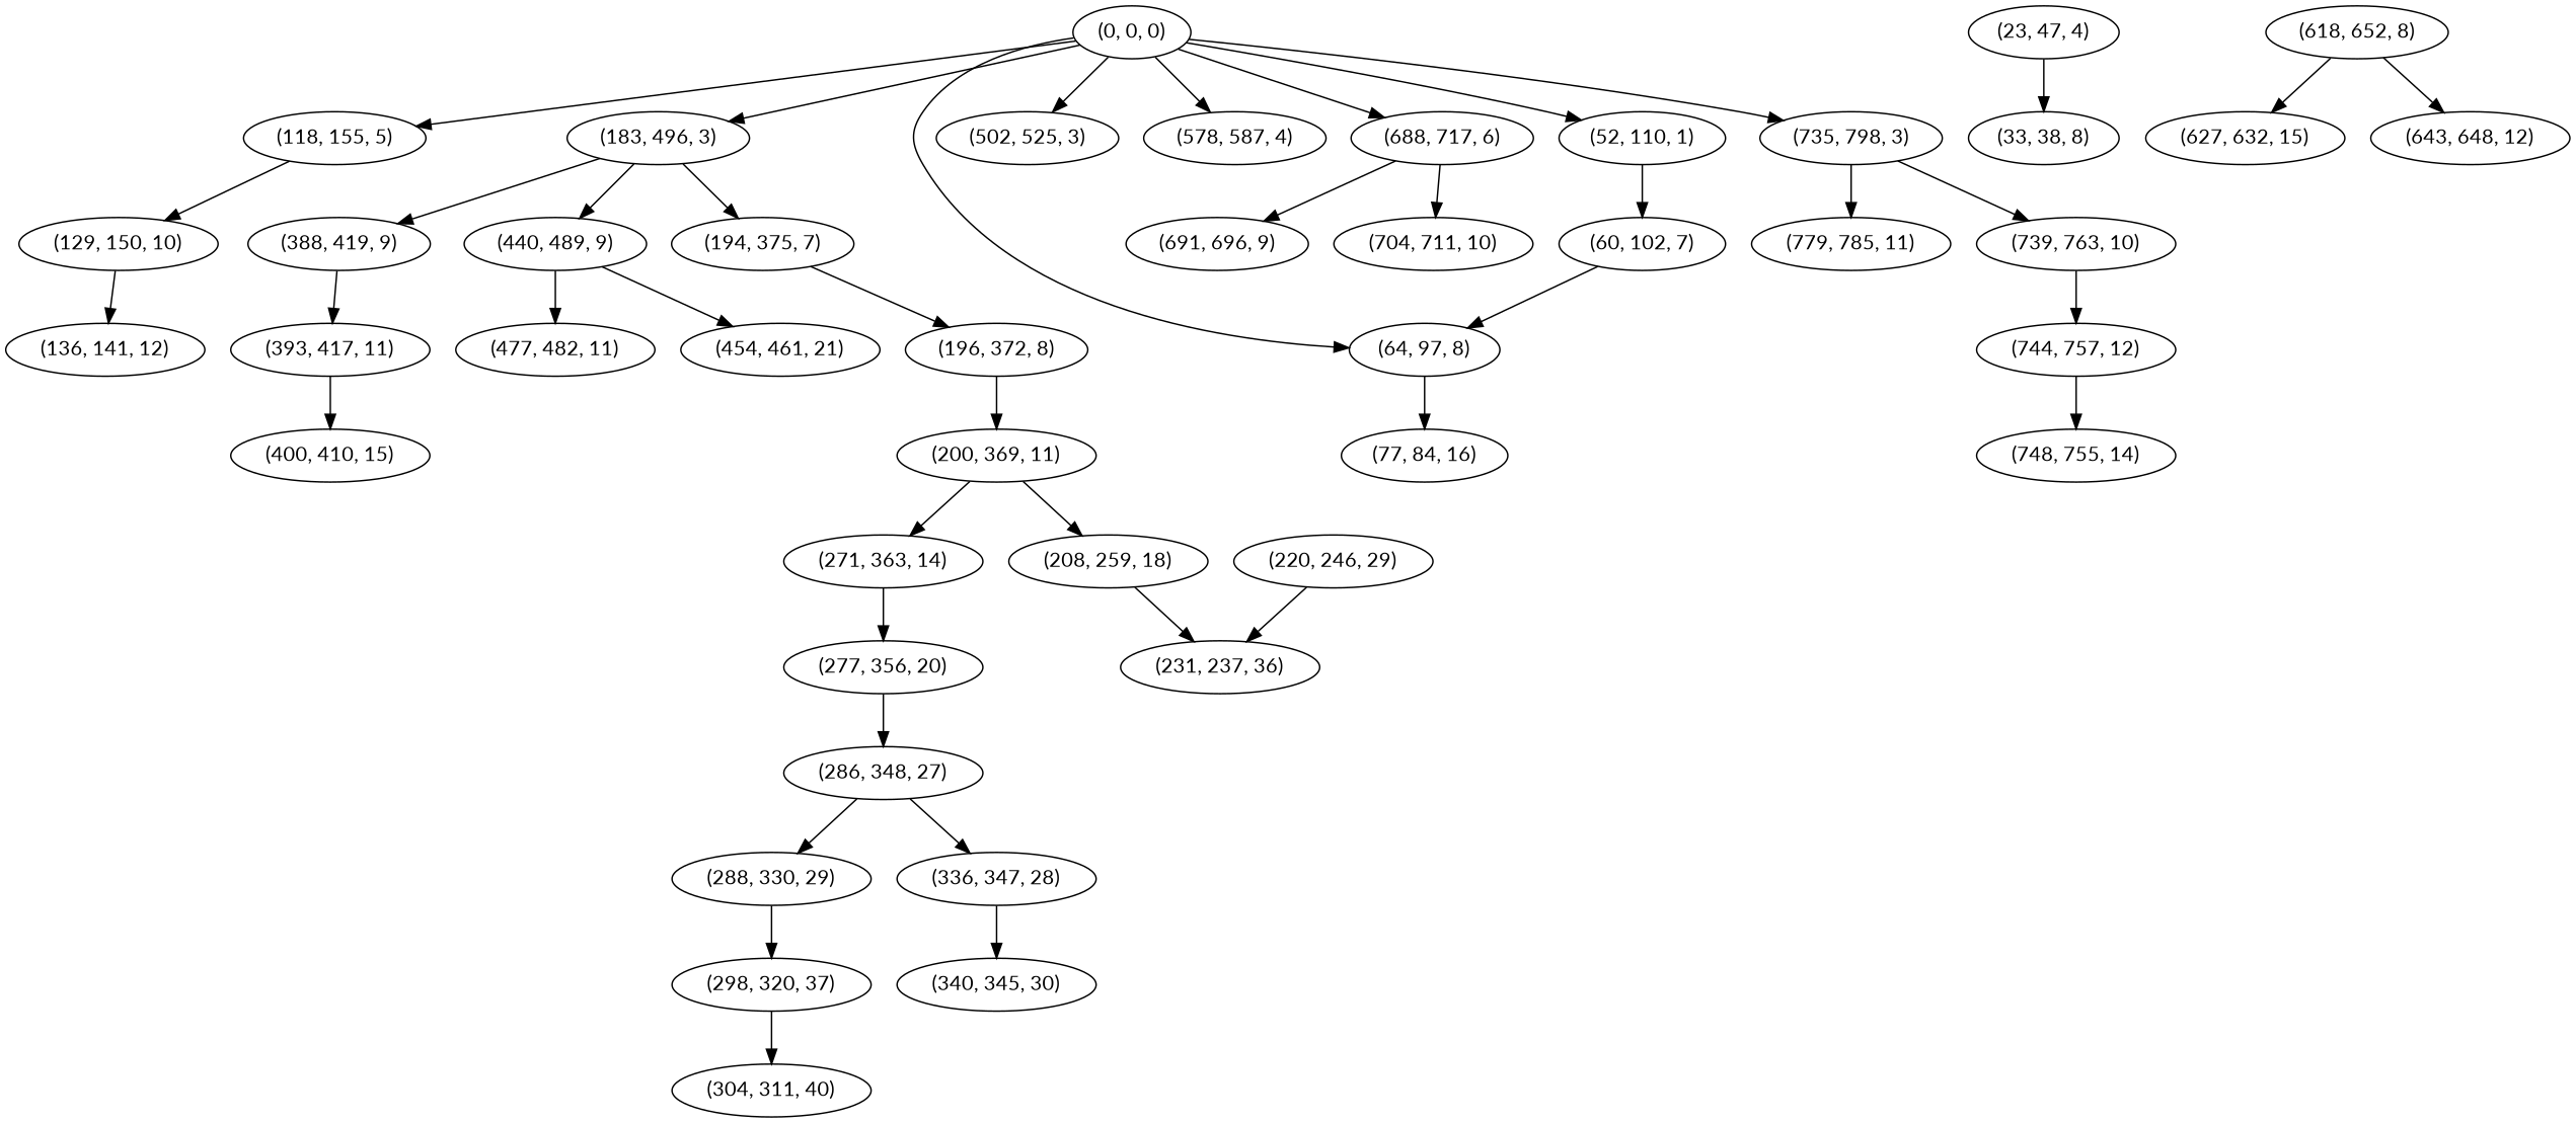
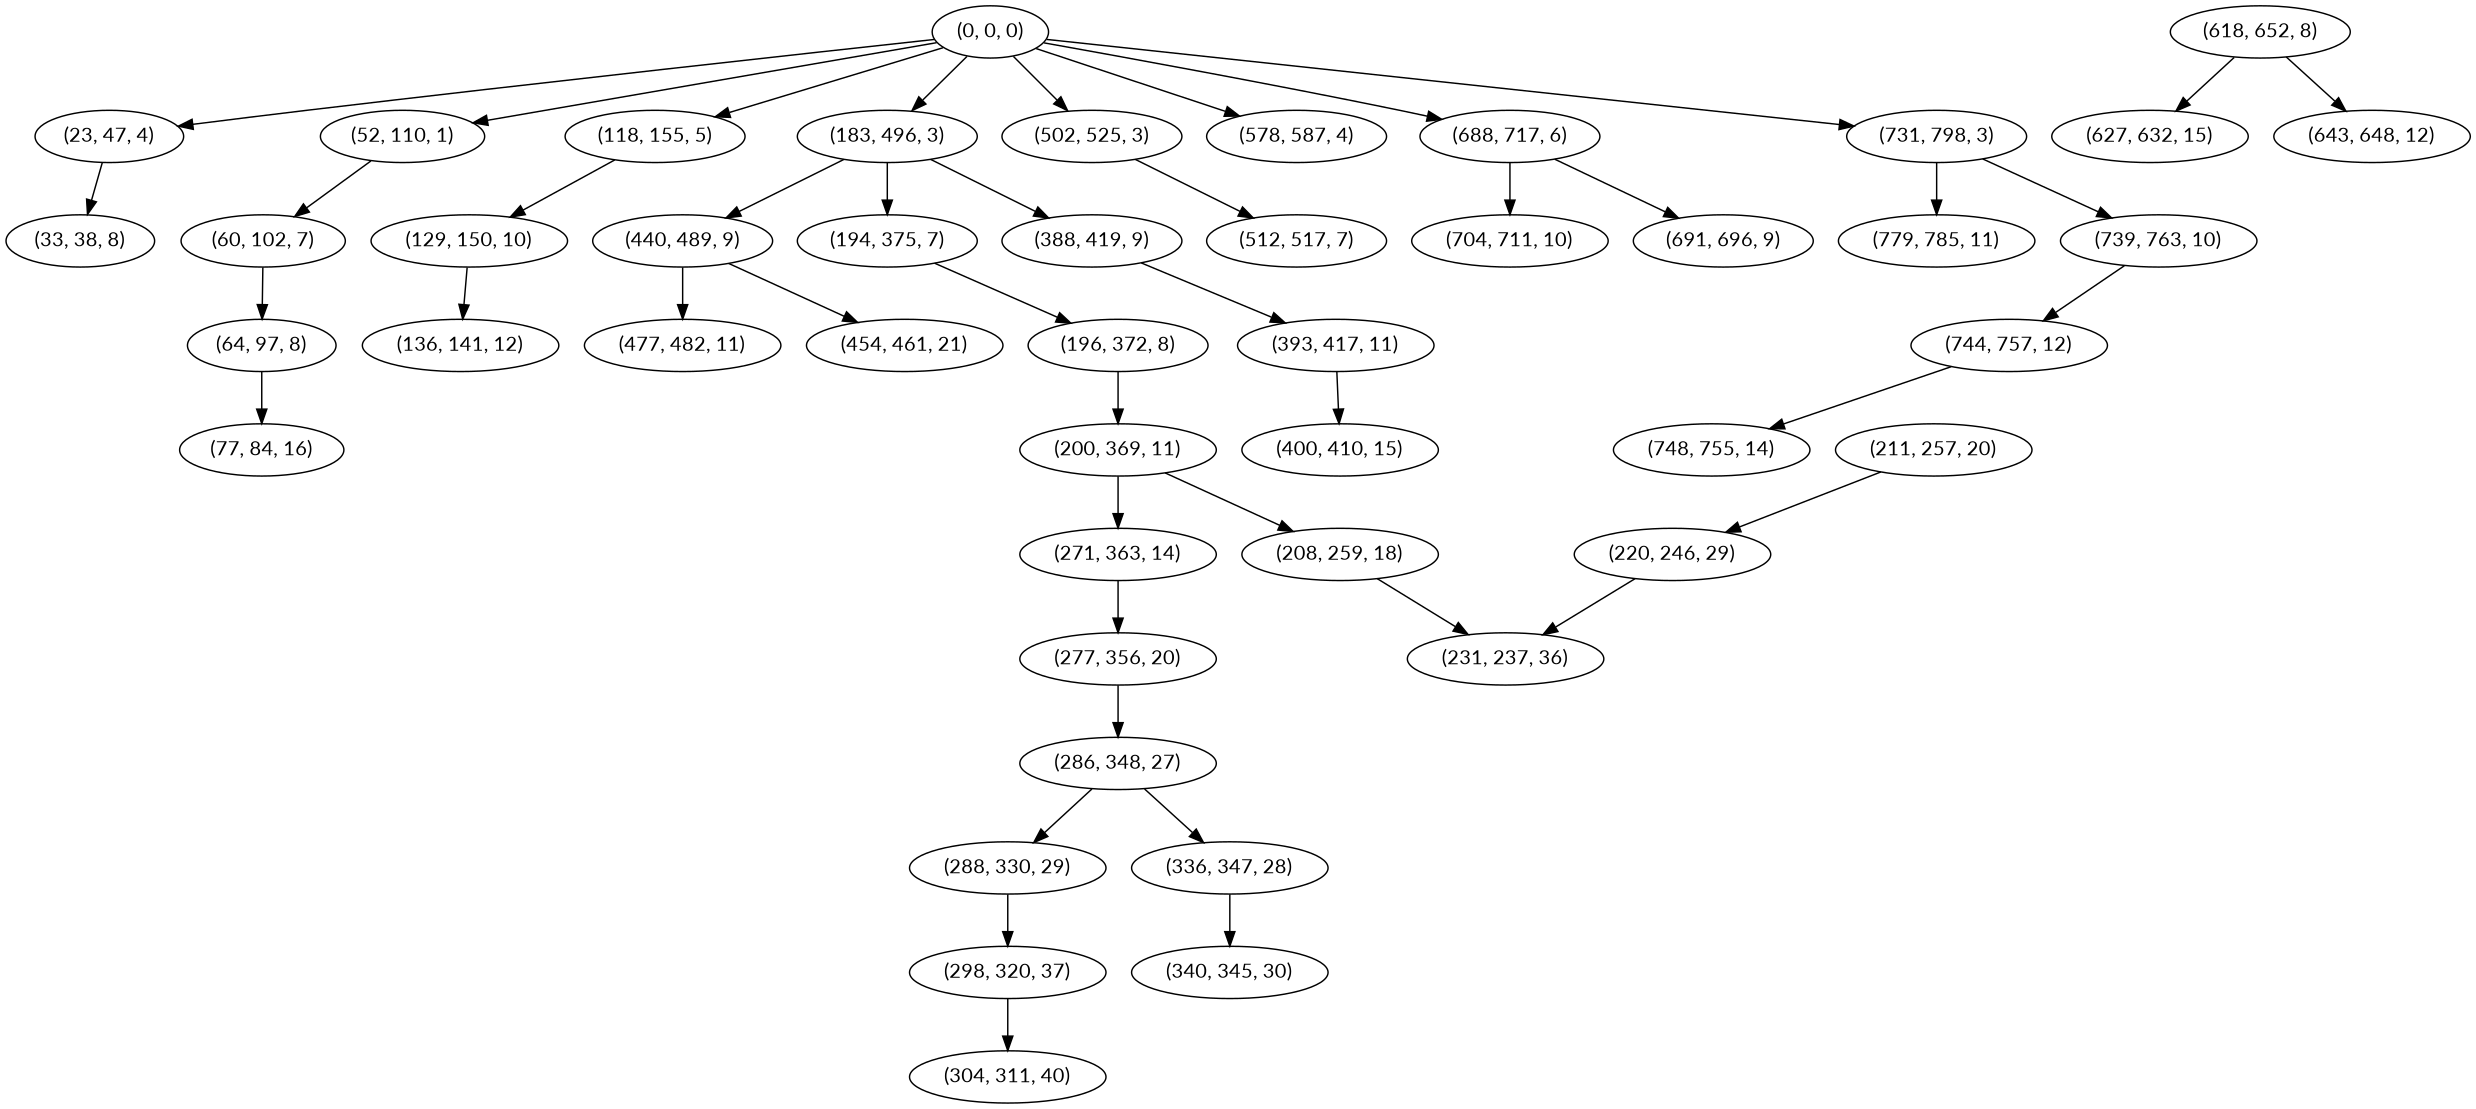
  digraph {
    fontname=Lato
    node [fontname=Lato]
    edge [fontname=Lato]
    "(0, 0, 0)"
    "(23, 47, 4)"
    "(52, 110, 1)"
    "(118, 155, 5)"
    "(183, 496, 3)"
    "(502, 525, 3)"
    "(578, 587, 4)"
    "(688, 717, 6)"
-   "(731, 798, 3)" [label="(735, 798, 3)"]
+   "(731, 798, 3)"
    "(33, 38, 8)"
    "(60, 102, 7)"
    "(129, 150, 10)"
    "(194, 375, 7)"
    "(388, 419, 9)"
    "(440, 489, 9)"
+   "(512, 517, 7)"
    "(691, 696, 9)"
    "(704, 711, 10)"
    "(739, 763, 10)"
    "(779, 785, 11)"
    "(64, 97, 8)"
    "(77, 84, 16)"
    "(136, 141, 12)"
    "(196, 372, 8)"
    "(393, 417, 11)"
    "(454, 461, 21)"
    "(477, 482, 11)"
    "(200, 369, 11)"
    "(208, 259, 18)"
    "(271, 363, 14)"
    "(231, 237, 36)"
    "(277, 356, 20)"
+   "(211, 257, 20)"
    "(220, 246, 29)"
    "(286, 348, 27)"
    "(288, 330, 29)"
    "(336, 347, 28)"
    "(298, 320, 37)"
    "(340, 345, 30)"
    "(304, 311, 40)"
    "(400, 410, 15)"
    "(618, 652, 8)"
    "(627, 632, 15)"
    "(643, 648, 12)"
    "(744, 757, 12)"
    "(748, 755, 14)"
-   "(0, 0, 0)" -> "(64, 97, 8)"
+   "(0, 0, 0)" -> "(23, 47, 4)"
    "(0, 0, 0)" -> "(52, 110, 1)"
    "(0, 0, 0)" -> "(118, 155, 5)"
    "(0, 0, 0)" -> "(183, 496, 3)"
    "(0, 0, 0)" -> "(502, 525, 3)"
    "(0, 0, 0)" -> "(578, 587, 4)"
    "(0, 0, 0)" -> "(688, 717, 6)"
    "(0, 0, 0)" -> "(731, 798, 3)"
    "(23, 47, 4)" -> "(33, 38, 8)"
    "(52, 110, 1)" -> "(60, 102, 7)"
    "(118, 155, 5)" -> "(129, 150, 10)"
    "(183, 496, 3)" -> "(194, 375, 7)"
    "(183, 496, 3)" -> "(388, 419, 9)"
    "(183, 496, 3)" -> "(440, 489, 9)"
+   "(502, 525, 3)" -> "(512, 517, 7)"
    "(688, 717, 6)" -> "(691, 696, 9)"
    "(688, 717, 6)" -> "(704, 711, 10)"
    "(731, 798, 3)" -> "(739, 763, 10)"
    "(731, 798, 3)" -> "(779, 785, 11)"
    "(60, 102, 7)" -> "(64, 97, 8)"
    "(129, 150, 10)" -> "(136, 141, 12)"
    "(194, 375, 7)" -> "(196, 372, 8)"
    "(388, 419, 9)" -> "(393, 417, 11)"
    "(440, 489, 9)" -> "(454, 461, 21)"
    "(440, 489, 9)" -> "(477, 482, 11)"
    "(739, 763, 10)" -> "(744, 757, 12)"
    "(64, 97, 8)" -> "(77, 84, 16)"
    "(196, 372, 8)" -> "(200, 369, 11)"
    "(393, 417, 11)" -> "(400, 410, 15)"
    "(200, 369, 11)" -> "(208, 259, 18)"
    "(200, 369, 11)" -> "(271, 363, 14)"
    "(208, 259, 18)" -> "(231, 237, 36)"
    "(271, 363, 14)" -> "(277, 356, 20)"
    "(277, 356, 20)" -> "(286, 348, 27)"
+   "(211, 257, 20)" -> "(220, 246, 29)"
    "(220, 246, 29)" -> "(231, 237, 36)"
    "(286, 348, 27)" -> "(288, 330, 29)"
    "(286, 348, 27)" -> "(336, 347, 28)"
    "(288, 330, 29)" -> "(298, 320, 37)"
    "(336, 347, 28)" -> "(340, 345, 30)"
    "(298, 320, 37)" -> "(304, 311, 40)"
    "(618, 652, 8)" -> "(627, 632, 15)"
    "(618, 652, 8)" -> "(643, 648, 12)"
    "(744, 757, 12)" -> "(748, 755, 14)"
  }
